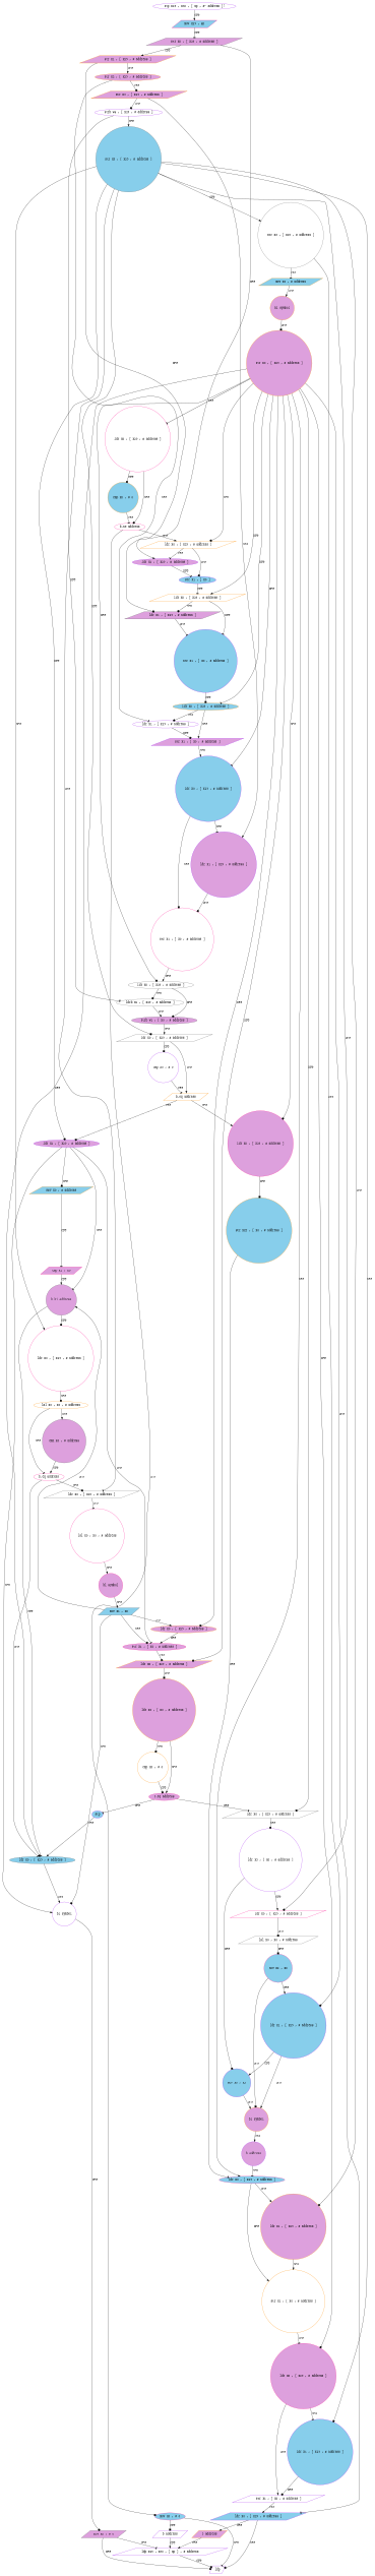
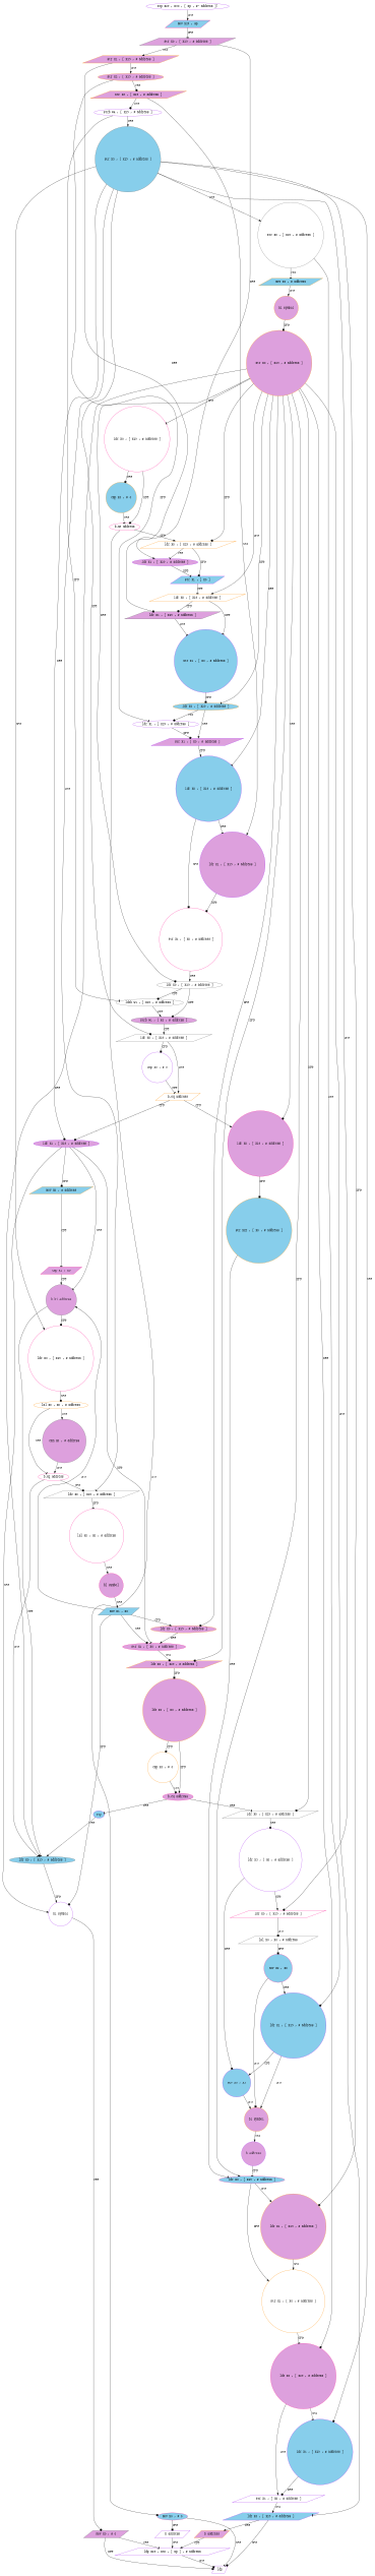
  digraph {
    fontname="Courier Prime"
    node [color=purple fillcolor=white fontname="Courier Prime" shape=circle style=filled]
    edge [arrowhead=box fontname="Courier Prime"]
    n1 [label="stp x29 , x30 , [ sp , #- address ]!" shape=ellipse]
    n2 [color=deeppink fillcolor=skyblue label="mov x29 , sp" shape=parallelogram]
    n3 [color=gray40 fillcolor=plum label="str x0 , [ x29 , # address ]" shape=parallelogram]
    n4 [color=darkorange fillcolor=plum label="str x1 , [ x29 , # address ]" shape=parallelogram]
    n5 [fillcolor=plum label="ldr x1 , [ x29 , # address ]" shape=ellipse]
    n6 [color=darkorange fillcolor=plum label="str x2 , [ x29 , # address ]" shape=ellipse]
    n7 [color=gray40 fillcolor=plum label="ldr x1 , [ x29 , # address ]" shape=parallelogram]
-   n8 [fillcolor=skyblue label="str x1 , [ x0 ]" shape=ellipse]
+   n8 [fillcolor=skyblue label="str x1 , [ x0 ]" shape=parallelogram]
    n9 [color=darkorange fillcolor=plum label="str x3 , [ x29 , # address ]" shape=parallelogram]
    n10 [label="ldr x1 , [ x29 , # address ]" shape=ellipse]
    n11 [fillcolor=skyblue label="str x1 , [ x0 , # address ]"]
    n12 [label="strb w4 , [ x29 , # address ]" shape=ellipse]
    n13 [fillcolor=plum label="ldr x1 , [ x29 , # address ]"]
    n14 [fillcolor=plum label="str x1 , [ x0 , # address ]" shape=parallelogram]
    n15 [color=gray40 fillcolor=skyblue label="str x5 , [ x29 , # address ]"]
    n16 [color=gray40 label="ldrb w1 , [ x29 , # address ]" shape=ellipse]
    n17 [color=deeppink label="str x1 , [ x0 , # address ]"]
    n18 [color=gray40 label="str x6 , [ x29 , # address ]"]
    n19 [color=gray40 label="ldr x0 , [ x29 , # address ]" shape=parallelogram]
    n20 [fillcolor=plum label="ldr x1 , [ x29 , # address ]" shape=ellipse]
    n21 [color=deeppink label="ldr x0 , [ x29 , # address ]"]
    n22 [color=gray40 label="ldr x0 , [ x29 , # address ]" shape=parallelogram]
    n23 [color=deeppink label="ldr x0 , [ x29 , # address ]" shape=parallelogram]
    n24 [color=darkorange fillcolor=plum label="ldr x1 , [ x29 , # address ]"]
    n25 [fillcolor=skyblue label="ldr x1 , [ x29 , # address ]"]
    n26 [color=gray40 fillcolor=plum label="strb w1 , [ x0 , # address ]" shape=ellipse]
    n27 [color=darkorange fillcolor=skyblue label="mov x0 , # address" shape=parallelogram]
    n28 [fillcolor=skyblue label="ldr x1 , [ x29 , # address ]"]
    n29 [label="cmp x0 , # 0"]
    n30 [color=darkorange label="b.eq address" shape=parallelogram]
    n31 [color=darkorange fillcolor=skyblue label="mov x0 , # address" shape=parallelogram]
    n32 [color=gray40 fillcolor=plum label="b.hi address"]
    n33 [label="bl symbol"]
    n34 [color=deeppink fillcolor=plum label="str x1 , [ x0 , # address ]" shape=ellipse]
    n35 [color=darkorange label="lsl x0 , x0 , # address" shape=ellipse]
    n36 [color=deeppink label="lsl x0 , x0 , # address"]
    n37 [color=gray40 label="lsl x0 , x0 , # address" shape=parallelogram]
    n38 [color=darkorange label="str x1 , [ x0 , # address ]"]
    n39 [label="str x1 , [ x0 , # address ]" shape=parallelogram]
    n40 [color=darkorange fillcolor=plum label="bl symbol"]
    n41 [fillcolor=skyblue label="mov x0 , x3"]
    n42 [color=darkorange fillcolor=plum label="bl symbol"]
    n43 [color=darkorange fillcolor=plum label="str x0 , [ x29 , # address ]"]
    n44 [color=deeppink label="ldr x0 , [ x29 , # address ]"]
    n45 [color=darkorange label="ldr x0 , [ x29 , # address ]" shape=parallelogram]
    n46 [color=darkorange label="ldr x0 , [ x29 , # address ]" shape=parallelogram]
    n47 [color=darkorange fillcolor=skyblue label="ldr x0 , [ x29 , # address ]" shape=ellipse]
    n48 [fillcolor=skyblue label="ldr x0 , [ x29 , # address ]"]
    n49 [color=gray40 label="ldr x0 , [ x29 , # address ]" shape=ellipse]
    n50 [color=deeppink fillcolor=plum label="ldr x0 , [ x29 , # address ]"]
    n51 [color=deeppink fillcolor=skyblue label="ldr x0 , [ x29 , # address ]" shape=ellipse]
    n52 [color=gray40 fillcolor=skyblue label="ldr x0 , [ x29 , # address ]" shape=ellipse]
    n53 [color=darkorange fillcolor=plum label="ldr x0 , [ x29 , # address ]" shape=ellipse]
    n54 [color=darkorange fillcolor=plum label="ldr x0 , [ x29 , # address ]" shape=parallelogram]
    n55 [color=gray40 label="ldr x0 , [ x29 , # address ]" shape=parallelogram]
    n56 [color=deeppink fillcolor=plum label="ldr x0 , [ x29 , # address ]"]
    n57 [fillcolor=skyblue label="ldr x0 , [ x29 , # address ]" shape=parallelogram]
    n58 [color=darkorange fillcolor=skyblue label="cmp x0 , # 0"]
    n59 [color=deeppink label="b.ne address" shape=ellipse]
    n60 [color=darkorange fillcolor=skyblue label="str xzr , [ x0 , # address ]"]
    n61 [color=darkorange fillcolor=plum label="ldr x0 , [ x0 , # address ]"]
    n62 [label="ldr x3 , [ x0 , # address ]"]
    n63 [label=ldp shape=parallelogram]
    n64 [color=darkorange fillcolor=plum label="b address" shape=parallelogram]
    n65 [color=deeppink fillcolor=skyblue label="mov x0 , # 0" shape=ellipse]
    n66 [label="b address" shape=parallelogram]
    n67 [label="ldp x29 , x30 , [ sp ] , # address" shape=parallelogram]
    n68 [color=deeppink fillcolor=plum label="cmp x1 , x0" shape=parallelogram]
    n69 [color=gray40 fillcolor=plum label="mov x0 , # 0" shape=parallelogram]
    n70 [color=gray40 fillcolor=plum label="cmn x0 , # address"]
    n71 [color=deeppink label="b.eq address" shape=ellipse]
    n72 [color=deeppink fillcolor=plum label="bl symbol"]
    n73 [color=gray40 fillcolor=skyblue label="mov x1 , x0" shape=parallelogram]
    n74 [color=darkorange label="cmp x0 , # 0"]
    n75 [color=deeppink fillcolor=plum label="b.eq address" shape=ellipse]
    n76 [fillcolor=skyblue label=stp shape=ellipse]
    n77 [color=deeppink fillcolor=skyblue label="mov x2 , x0"]
    n78 [fillcolor=plum label="b address"]
    n1 -> n2 [arrowhead=normal label=CFG]
    n2 -> n3 [arrowhead=tee label=CFG]
    n3 -> n4 [arrowhead=normal label=CFG]
    n3 -> n5 [arrowhead=normal label=DFG]
    n4 -> n6 [arrowhead=normal label=CFG]
    n4 -> n7 [label=DFG]
    n5 -> n8 [arrowhead=tee label=DFG]
    n6 -> n9 [label=CFG]
    n6 -> n10 [arrowhead=tee label=DFG]
    n7 -> n11 [arrowhead=tee label=DFG]
    n8 -> n46 [arrowhead=tee label=CFG]
    n9 -> n12 [label=CFG]
    n9 -> n13 [arrowhead=normal label=DFG]
    n10 -> n14 [label=DFG]
    n11 -> n47 [label=CFG]
    n12 -> n15 [arrowhead=normal label=CFG]
    n12 -> n16 [arrowhead=tee label=DFG]
    n13 -> n17 [label=DFG]
    n14 -> n48 [arrowhead=normal label=CFG]
    n15 -> n18 [arrowhead=normal label=CFG]
    n15 -> n19 [label=DFG]
    n15 -> n20 [label=DFG]
    n15 -> n21 [arrowhead=normal label=DFG]
    n15 -> n22 [arrowhead=tee label=DFG]
    n15 -> n23 [label=DFG]
    n15 -> n24 [label=DFG]
    n15 -> n25 [label=DFG]
    n16 -> n26 [arrowhead=normal label=DFG]
    n17 -> n49 [arrowhead=normal label=CFG]
    n18 -> n27 [arrowhead=tee label=CFG]
    n18 -> n28 [label=DFG]
    n19 -> n29 [label=CFG]
    n19 -> n30 [arrowhead=normal label=DFG]
    n20 -> n31 [label=CFG]
    n20 -> n32 [arrowhead=tee label=DFG]
    n20 -> n33 [arrowhead=normal label=DFG]
    n20 -> n34 [arrowhead=tee label=DFG]
    n21 -> n35 [label=DFG]
    n22 -> n36 [arrowhead=tee label=DFG]
    n23 -> n37 [label=DFG]
    n24 -> n38 [arrowhead=normal label=DFG]
    n25 -> n39 [label=DFG]
    n26 -> n19 [arrowhead=normal label=CFG]
    n27 -> n40 [arrowhead=normal label=CFG]
    n28 -> n41 [arrowhead=normal label=CFG]
    n28 -> n42 [arrowhead=normal label=DFG]
    n29 -> n30 [arrowhead=tee label=CFG]
    n30 -> n20 [label=CFG]
    n30 -> n50 [arrowhead=normal label=CFG]
    n31 -> n68 [arrowhead=tee label=CFG]
    n32 -> n21 [label=CFG]
    n32 -> n52 [arrowhead=tee label=CFG]
    n33 -> n69 [label=CFG]
    n34 -> n54 [label=CFG]
    n35 -> n70 [arrowhead=normal label=CFG]
    n35 -> n71 [arrowhead=tee label=DFG]
    n36 -> n72 [arrowhead=normal label=DFG]
    n37 -> n77 [label=DFG]
    n38 -> n56 [arrowhead=tee label=CFG]
    n39 -> n57 [arrowhead=normal label=CFG]
    n40 -> n43 [label=DFG]
    n41 -> n42 [arrowhead=normal label=DFG]
    n42 -> n78 [arrowhead=normal label=CFG]
    n43 -> n44 [arrowhead=tee label=DFG]
    n43 -> n45 [label=DFG]
    n43 -> n46 [arrowhead=normal label=DFG]
    n43 -> n47 [arrowhead=tee label=DFG]
    n43 -> n48 [arrowhead=tee label=DFG]
    n43 -> n49 [label=DFG]
    n43 -> n50 [label=DFG]
    n43 -> n51 [arrowhead=normal label=DFG]
    n43 -> n52 [label=DFG]
    n43 -> n53 [label=DFG]
    n43 -> n54 [label=DFG]
    n43 -> n55 [label=DFG]
    n43 -> n56 [label=DFG]
    n43 -> n57 [arrowhead=tee label=DFG]
    n44 -> n58 [label=CFG]
    n44 -> n59 [label=DFG]
    n45 -> n5 [arrowhead=tee label=CFG]
    n45 -> n8 [label=DFG]
    n46 -> n7 [label=CFG]
    n46 -> n11 [arrowhead=tee label=DFG]
    n47 -> n10 [label=CFG]
    n47 -> n14 [arrowhead=normal label=DFG]
    n48 -> n13 [arrowhead=tee label=CFG]
    n48 -> n17 [label=DFG]
    n49 -> n16 [label=CFG]
    n49 -> n26 [label=DFG]
    n50 -> n60 [label=DFG]
    n51 -> n24 [arrowhead=normal label=CFG]
    n51 -> n38 [arrowhead=normal label=DFG]
    n52 -> n33 [arrowhead=normal label=DFG]
    n53 -> n34 [arrowhead=normal label=DFG]
    n54 -> n61 [label=DFG]
    n55 -> n62 [label=DFG]
    n56 -> n25 [arrowhead=tee label=CFG]
    n56 -> n39 [arrowhead=normal label=DFG]
    n57 -> n63 [label=DFG]
    n57 -> n64 [arrowhead=normal label=CFG]
    n58 -> n59 [arrowhead=tee label=CFG]
    n59 -> n45 [arrowhead=normal label=CFG]
    n59 -> n65 [label=CFG]
    n60 -> n51 [arrowhead=tee label=CFG]
    n61 -> n74 [label=CFG]
    n61 -> n75 [arrowhead=normal label=DFG]
    n62 -> n23 [arrowhead=normal label=CFG]
    n62 -> n41 [label=DFG]
    n64 -> n67 [arrowhead=normal label=CFG]
    n65 -> n63 [arrowhead=tee label=DFG]
    n65 -> n66 [label=CFG]
    n66 -> n67 [arrowhead=normal label=CFG]
    n67 -> n63 [label=CFG]
    n68 -> n32 [arrowhead=normal label=CFG]
    n69 -> n63 [label=DFG]
    n69 -> n67 [arrowhead=tee label=CFG]
    n70 -> n71 [arrowhead=normal label=CFG]
    n71 -> n22 [label=CFG]
    n71 -> n52 [arrowhead=tee label=CFG]
    n72 -> n73 [arrowhead=normal label=DFG]
    n73 -> n32 [arrowhead=normal label=DFG]
    n73 -> n33 [label=DFG]
    n73 -> n34 [label=DFG]
    n73 -> n53 [arrowhead=normal label=CFG]
    n74 -> n75 [label=CFG]
    n75 -> n55 [arrowhead=tee label=CFG]
    n75 -> n76 [arrowhead=tee label=CFG]
    n76 -> n52 [arrowhead=normal label=CFG]
    n77 -> n28 [arrowhead=normal label=CFG]
    n77 -> n42 [label=DFG]
    n78 -> n51 [arrowhead=tee label=CFG]
  }
